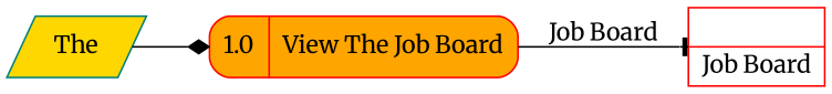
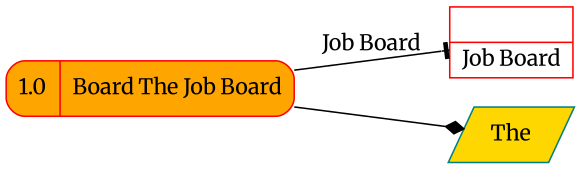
  digraph {
    fontname=Merriweather
    rankdir=LR
    node [color=red fontname=Merriweather style=filled]
    edge [fontname=Merriweather]
    n1 [fillcolor=white label="<f0>  |<f1> Job Board " shape=record]
    n2 [color=teal fillcolor=gold label=The shape=parallelogram]
-   n3 [fillcolor=orange label="{<f0> 1.0|<f1> View The Job Board }" shape=Mrecord]
-   n2 -> n3 [arrowhead=diamond]
+   n3 [fillcolor=orange label="{<f0> 1.0|<f1> Board The Job Board }" shape=Mrecord]
+   n3 -> n2 [arrowhead=diamond]
    n3 -> n1 [arrowhead=tee label="Job Board"]
  }
